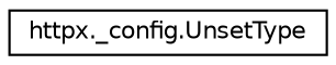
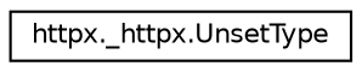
  digraph {
    rankdir=TB
-   n1 [color=black fillcolor=white fontname=Helvetica fontsize=10 height=0.2 label="httpx._config.UnsetType" shape=record style=filled width=0.4]
+   n1 [color=black fillcolor=white fontname=Helvetica fontsize=10 height=0.2 label="httpx._httpx.UnsetType" shape=record style=filled width=0.4]
  }
